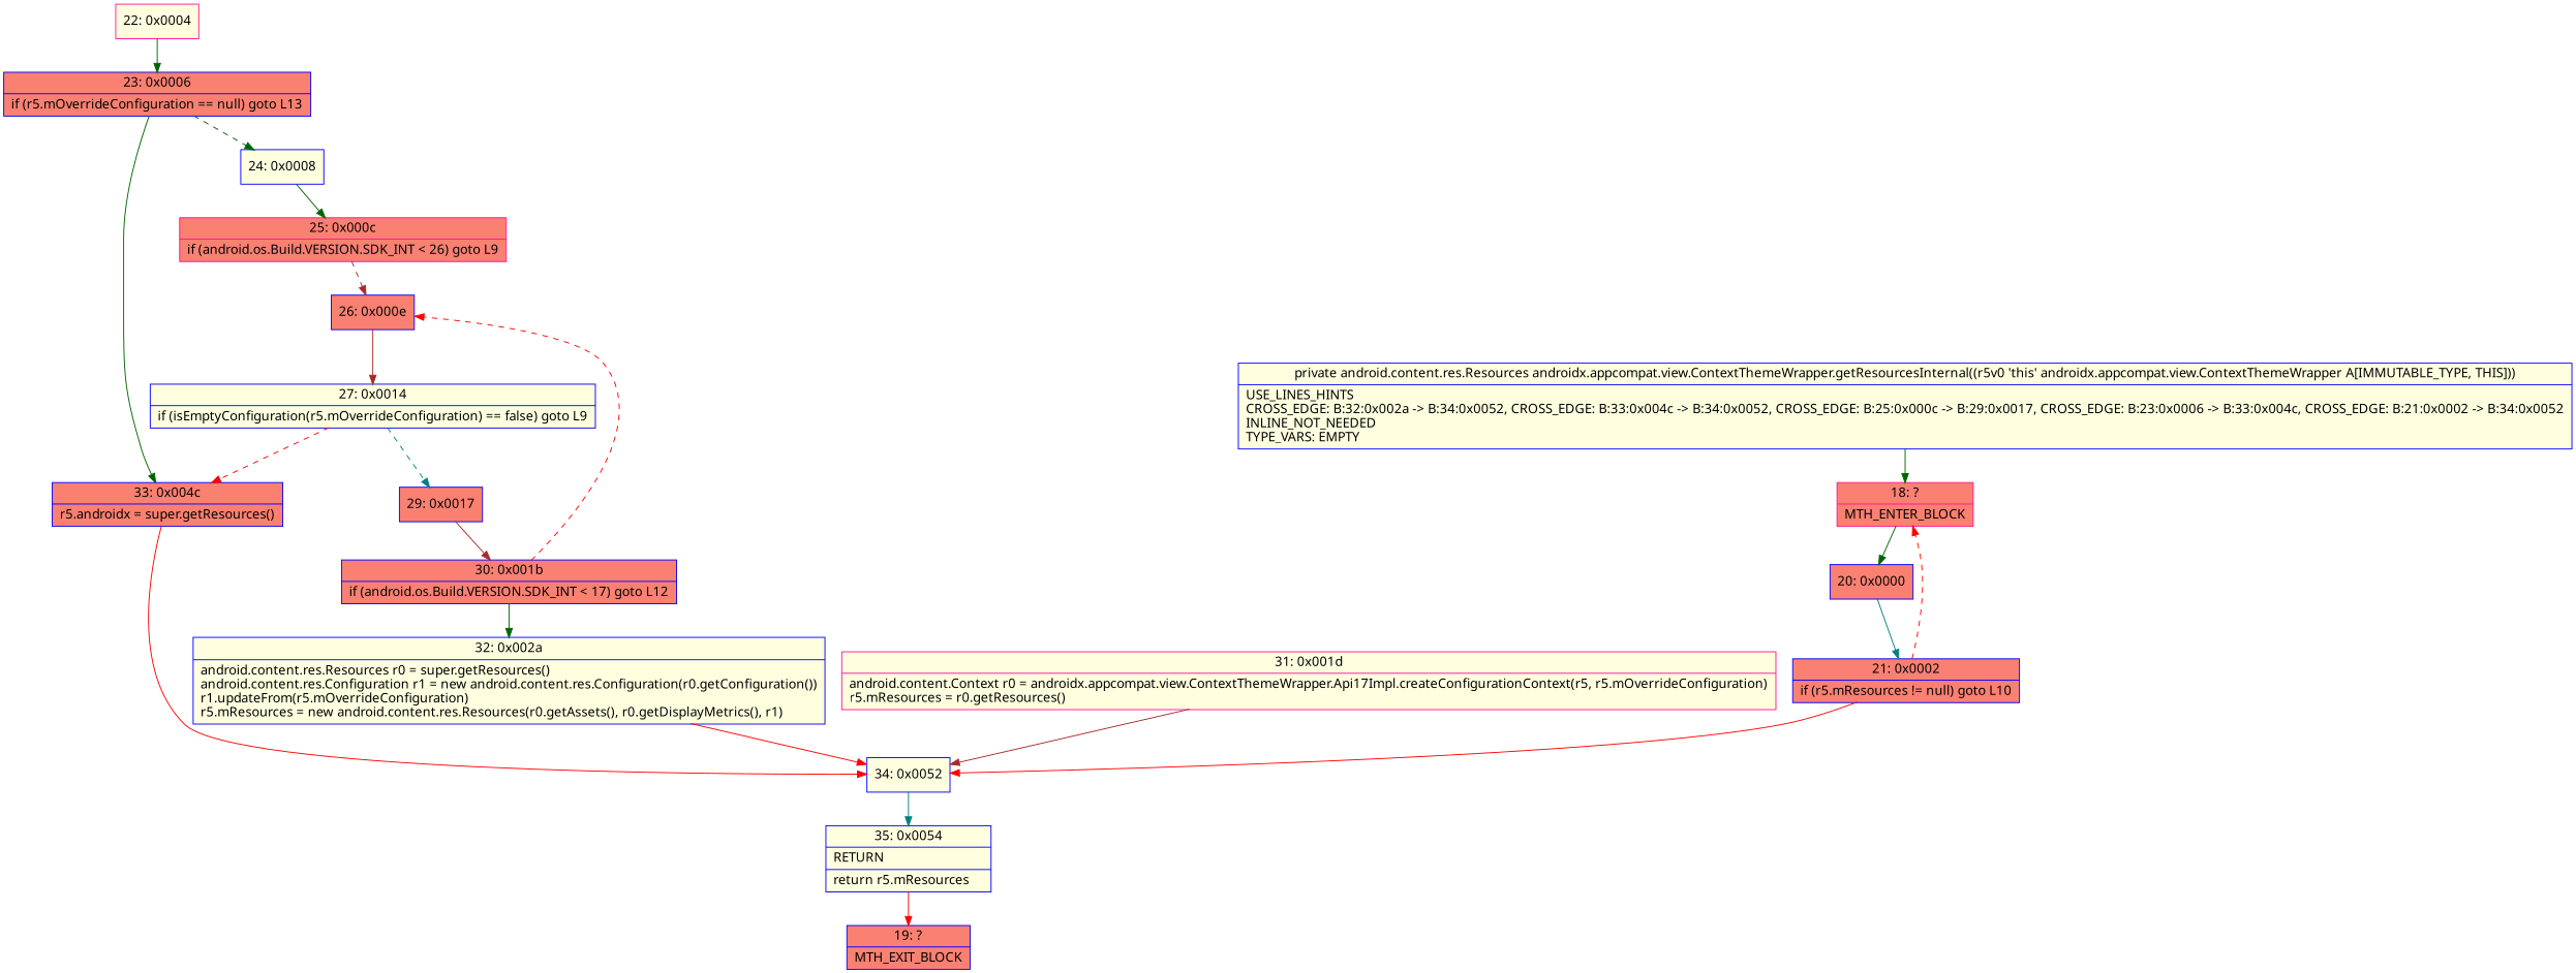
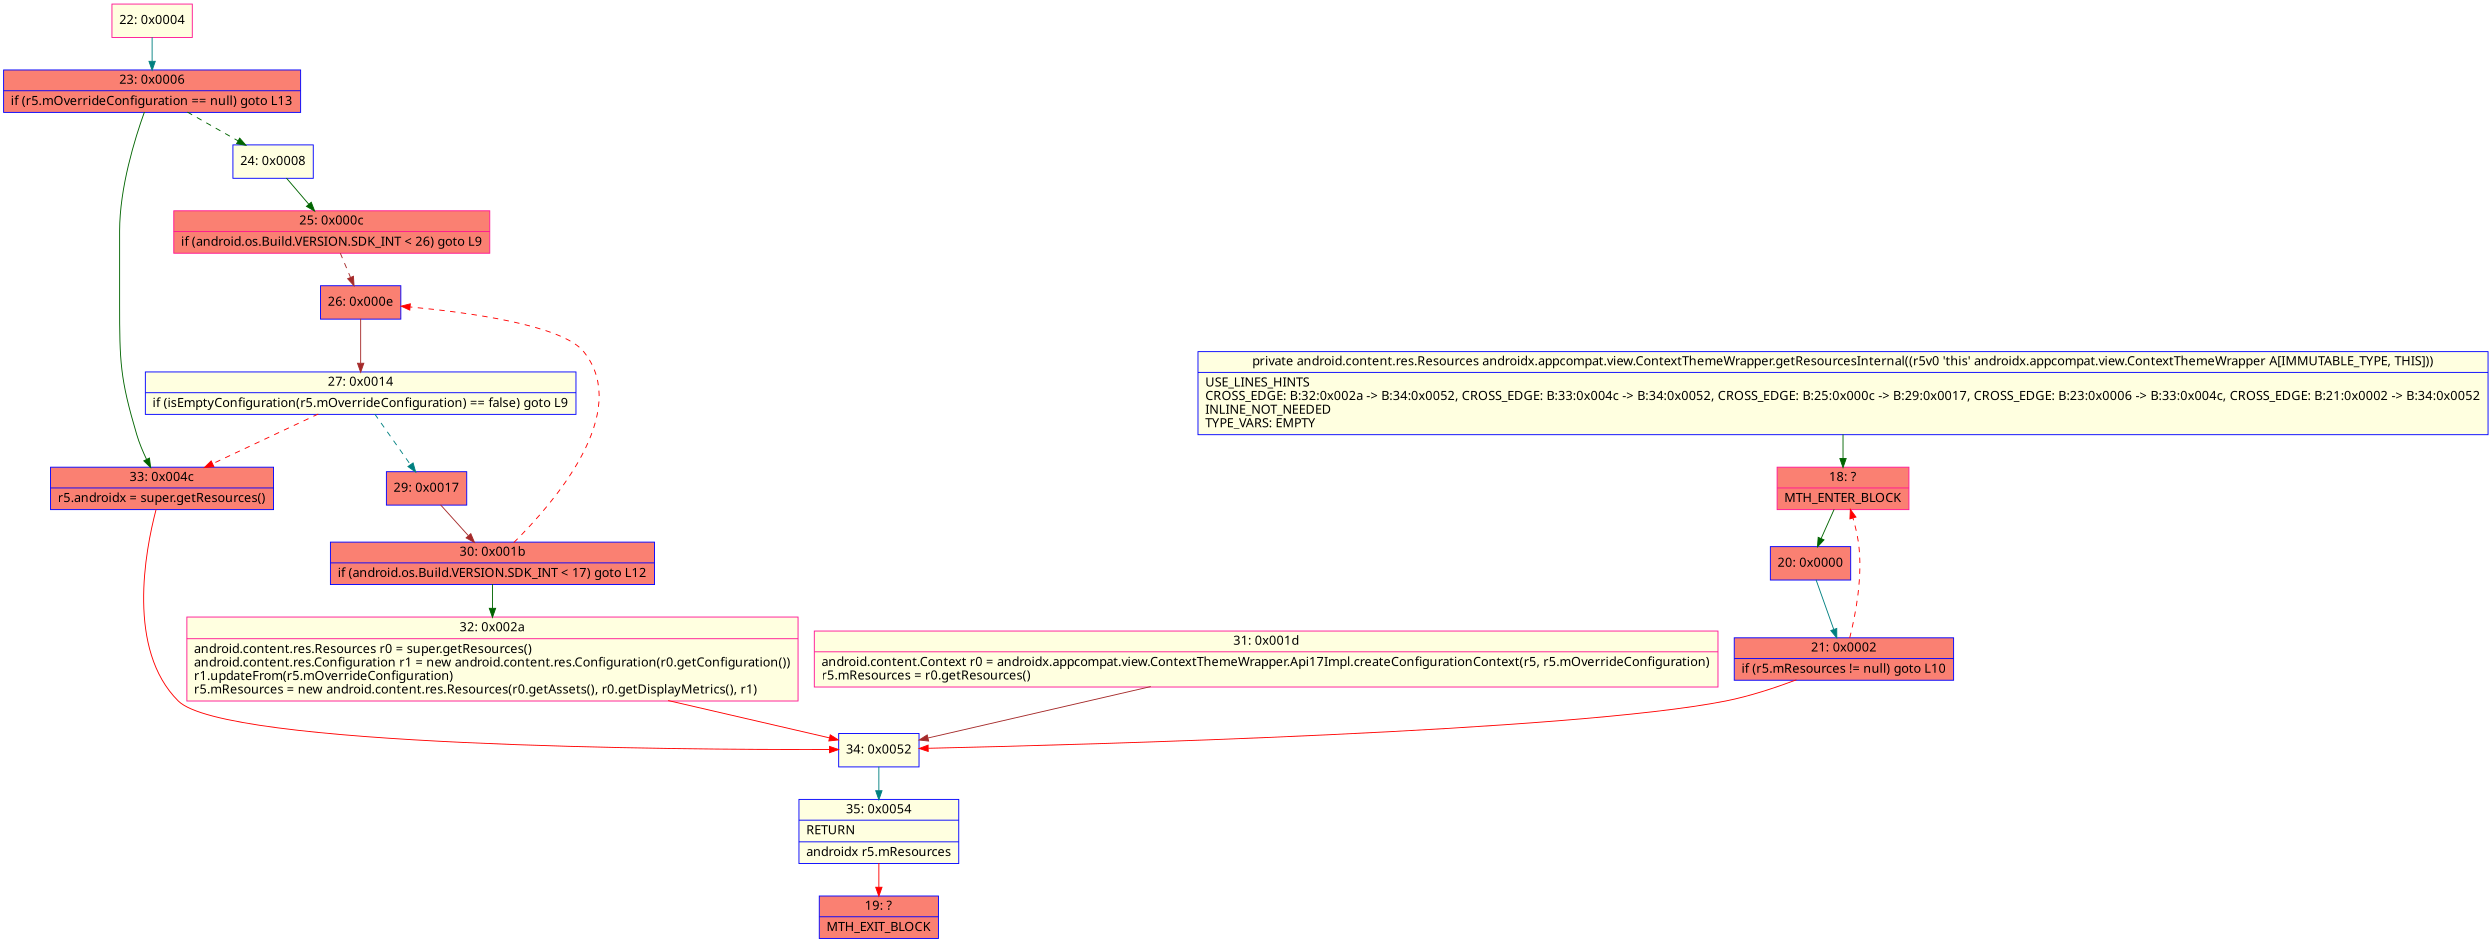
  digraph {
    fontname="Noto Sans"
    node [color=blue fillcolor=salmon fontname="Noto Sans" shape=record style=filled]
    edge [color=darkgreen fontname="Noto Sans"]
    n1 [color=deeppink label="{18\:\ ?|MTH_ENTER_BLOCK\l}"]
    n2 [label="{20\:\ 0x0000}"]
    n3 [label="{21\:\ 0x0002|if (r5.mResources != null) goto L10\l}"]
    n4 [fillcolor=lightyellow label="{34\:\ 0x0052}"]
    n5 [color=deeppink fillcolor=lightyellow label="{22\:\ 0x0004}"]
    n6 [label="{23\:\ 0x0006|if (r5.mOverrideConfiguration == null) goto L13\l}"]
-   n7 [fillcolor=lightyellow label="{35\:\ 0x0054|RETURN\l|return r5.mResources\l}"]
+   n7 [fillcolor=lightyellow label="{35\:\ 0x0054|RETURN\l|androidx r5.mResources\l}"]
    n8 [fillcolor=lightyellow label="{24\:\ 0x0008}"]
    n9 [label="{33\:\ 0x004c|r5.androidx = super.getResources()\l}"]
    n10 [color=deeppink label="{25\:\ 0x000c|if (android.os.Build.VERSION.SDK_INT \< 26) goto L9\l}"]
    n11 [label="{26\:\ 0x000e}"]
    n12 [fillcolor=lightyellow label="{27\:\ 0x0014|if (isEmptyConfiguration(r5.mOverrideConfiguration) == false) goto L9\l}"]
    n13 [label="{29\:\ 0x0017}"]
    n14 [label="{30\:\ 0x001b|if (android.os.Build.VERSION.SDK_INT \< 17) goto L12\l}"]
-   n15 [fillcolor=lightyellow label="{32\:\ 0x002a|android.content.res.Resources r0 = super.getResources()\landroid.content.res.Configuration r1 = new android.content.res.Configuration(r0.getConfiguration())\lr1.updateFrom(r5.mOverrideConfiguration)\lr5.mResources = new android.content.res.Resources(r0.getAssets(), r0.getDisplayMetrics(), r1)\l}"]
+   n15 [color=deeppink fillcolor=lightyellow label="{32\:\ 0x002a|android.content.res.Resources r0 = super.getResources()\landroid.content.res.Configuration r1 = new android.content.res.Configuration(r0.getConfiguration())\lr1.updateFrom(r5.mOverrideConfiguration)\lr5.mResources = new android.content.res.Resources(r0.getAssets(), r0.getDisplayMetrics(), r1)\l}"]
    n16 [color=deeppink fillcolor=lightyellow label="{31\:\ 0x001d|android.content.Context r0 = androidx.appcompat.view.ContextThemeWrapper.Api17Impl.createConfigurationContext(r5, r5.mOverrideConfiguration)\lr5.mResources = r0.getResources()\l}"]
    n17 [label="{19\:\ ?|MTH_EXIT_BLOCK\l}"]
    n18 [fillcolor=lightyellow label="{private android.content.res.Resources androidx.appcompat.view.ContextThemeWrapper.getResourcesInternal((r5v0 'this' androidx.appcompat.view.ContextThemeWrapper A[IMMUTABLE_TYPE, THIS]))  | USE_LINES_HINTS\lCROSS_EDGE: B:32:0x002a \-\> B:34:0x0052, CROSS_EDGE: B:33:0x004c \-\> B:34:0x0052, CROSS_EDGE: B:25:0x000c \-\> B:29:0x0017, CROSS_EDGE: B:23:0x0006 \-\> B:33:0x004c, CROSS_EDGE: B:21:0x0002 \-\> B:34:0x0052\lINLINE_NOT_NEEDED\lTYPE_VARS: EMPTY\l}"]
    n1 -> n2
    n2 -> n3 [color=teal]
    n3 -> n1 [color=red style=dashed]
    n3 -> n4 [color=red]
    n4 -> n7 [color=teal]
-   n5 -> n6
+   n5 -> n6 [color=teal]
    n6 -> n8 [style=dashed]
    n6 -> n9
    n7 -> n17 [color=red]
    n8 -> n10
    n9 -> n4 [color=red]
    n10 -> n11 [color=brown style=dashed]
    n11 -> n12 [color=brown]
    n12 -> n9 [color=red style=dashed]
    n12 -> n13 [color=teal style=dashed]
    n13 -> n14 [color=brown]
    n14 -> n11 [color=red style=dashed]
    n14 -> n15
    n15 -> n4 [color=red]
    n16 -> n4 [color=brown]
    n18 -> n1
  }
